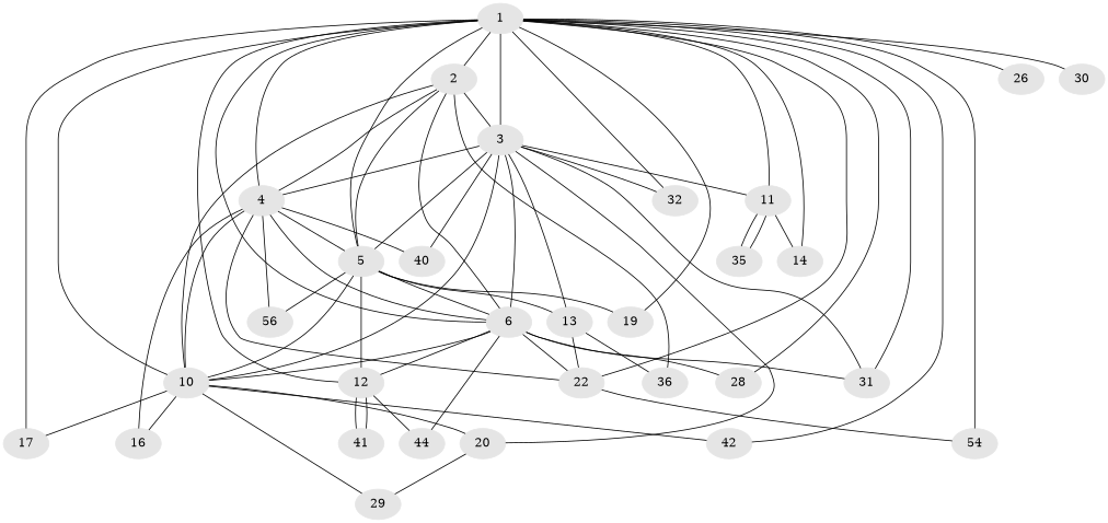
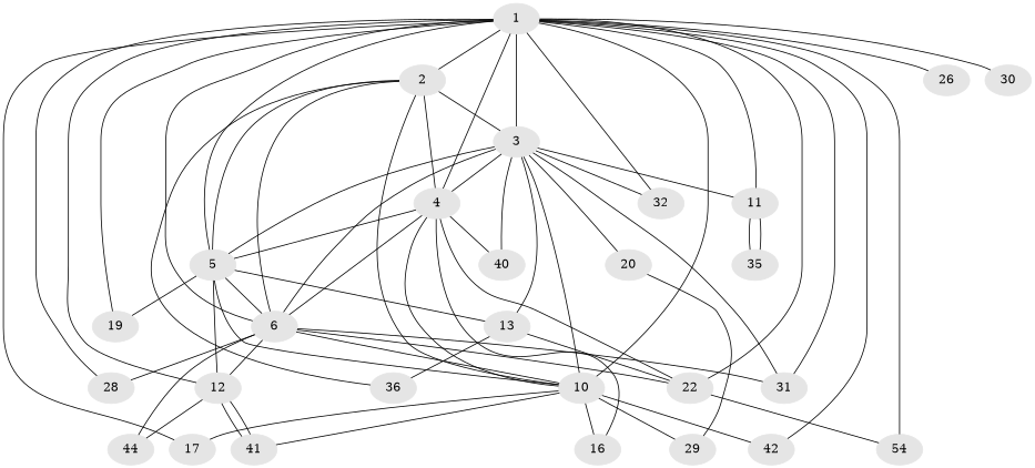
  graph {
    node [color=gray90 style=filled]
    1 [super="+8+9"]
    2 [super="+34+55"]
    3 [super="+7+18"]
    4
    5
    6
    10 [super="+50+38+15+23"]
    11
    12 [super="+58+24+25"]
-   14
    17
    19 [super="+51"]
    22 [super="+33"]
    26
    28
    30
    32
    42
    54 [super="+60"]
    31
    36
    13 [super="+48+43"]
    20
    40
    16
-   56
    44
    29
    35
    41
    1 -- 2 [weight=4]
    1 -- 3 [weight=10]
    1 -- 4 [weight=3]
    1 -- 5 [weight=3]
    1 -- 6 [weight=4]
    1 -- 10 [weight=6]
    1 -- 11
    1 -- 12
-   1 -- 14
    1 -- 17 [weight=2]
    1 -- 19 [weight=2]
    1 -- 22 [weight=2]
    1 -- 26 [weight=2]
    1 -- 28
    1 -- 30
    1 -- 32
    1 -- 42
    1 -- 54 [weight=2]
    1 -- 31
    2 -- 3 [weight=3]
    2 -- 4 [weight=2]
    2 -- 5
    2 -- 6
    2 -- 10
    2 -- 36
    3 -- 4 [weight=2]
    3 -- 5 [weight=2]
    3 -- 6 [weight=3]
    3 -- 10 [weight=4]
    3 -- 11
    3 -- 32 [weight=2]
    3 -- 31
    3 -- 13
    3 -- 20
    3 -- 40
    4 -- 5
    4 -- 6
    4 -- 10
    4 -- 22
    4 -- 40
    4 -- 16
-   4 -- 56
    5 -- 6
    5 -- 10
    5 -- 12
    5 -- 19
    5 -- 13
-   5 -- 56
    6 -- 10
    6 -- 12
    6 -- 22
    6 -- 28
    6 -- 31
    6 -- 44
    10 -- 17
    10 -- 42
-   10 -- 20
+   10 -- 41
    10 -- 16
    10 -- 29
-   11 -- 14
    11 -- 35
    11 -- 35
    12 -- 44
    12 -- 41
    12 -- 41
    22 -- 54
    13 -- 22
    13 -- 36
    20 -- 29
  }
